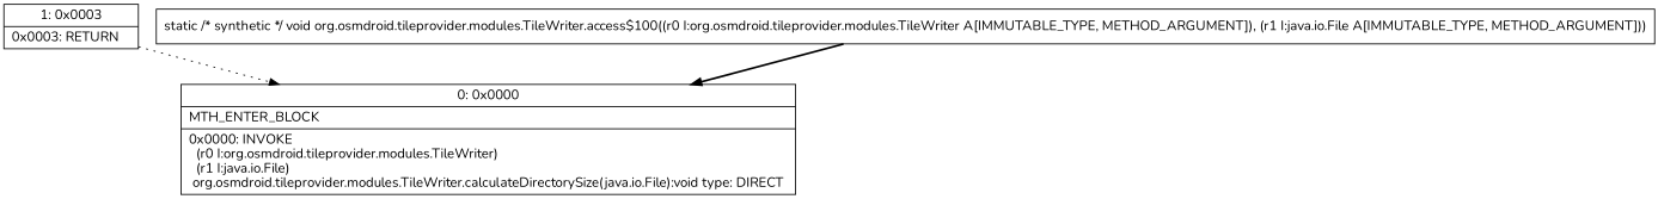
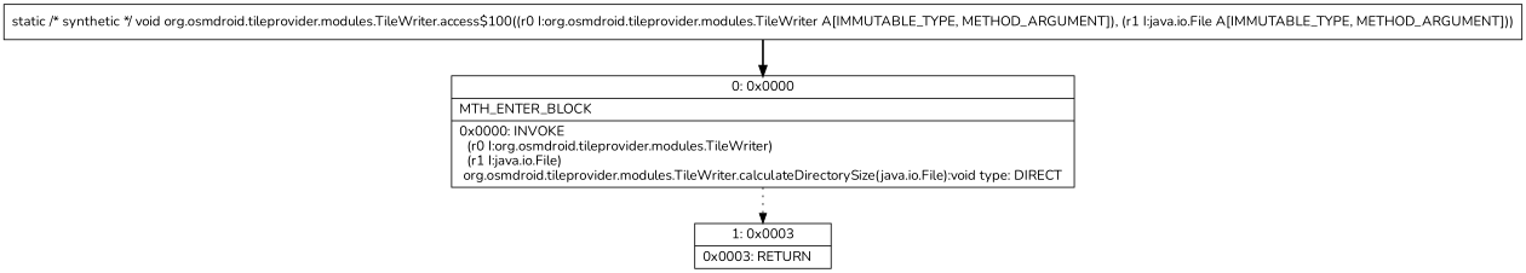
  digraph {
    fontname=Nunito
    node [shape=record fontname=Nunito]
    edge [fontname=Nunito]
    n1 [label="{0\:\ 0x0000|MTH_ENTER_BLOCK\l|0x0000: INVOKE  \l  (r0 I:org.osmdroid.tileprovider.modules.TileWriter)\l  (r1 I:java.io.File)\l org.osmdroid.tileprovider.modules.TileWriter.calculateDirectorySize(java.io.File):void type: DIRECT \l}"]
    n2 [label="{1\:\ 0x0003|0x0003: RETURN   \l}"]
    n3 [label="{static \/* synthetic *\/ void org.osmdroid.tileprovider.modules.TileWriter.access$100((r0 I:org.osmdroid.tileprovider.modules.TileWriter A[IMMUTABLE_TYPE, METHOD_ARGUMENT]), (r1 I:java.io.File A[IMMUTABLE_TYPE, METHOD_ARGUMENT])) }"]
-   n2 -> n1 [style=dotted]
+   n1 -> n2 [style=dotted]
    n3 -> n1 [style=bold]
  }
